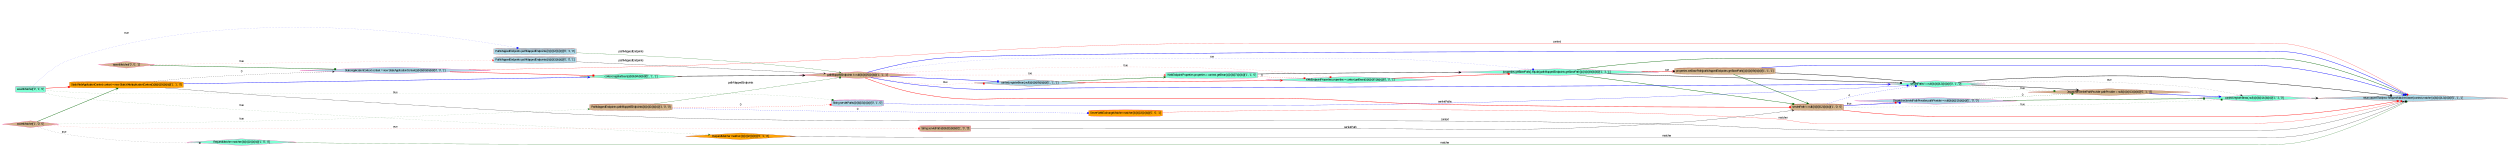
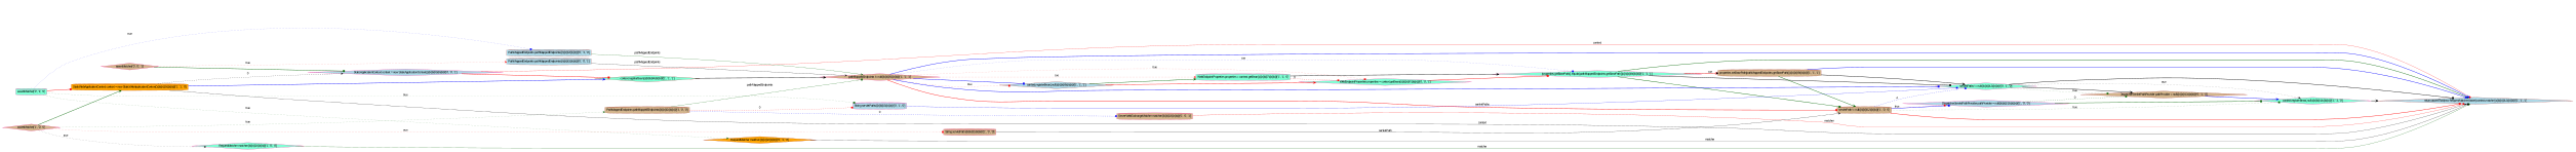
  digraph {
    fontname="Liberation Sans"
    rankdir=LR
    node [color=deeppink fillcolor=aquamarine fontname="Liberation Sans" shape=diamond style=filled]
    edge [arrowhead=box color=red fontname="Liberation Sans" style=bold]
    n1 [color=brown fillcolor=lightblue label="context.registerBean(,null)@@@6@@@['1', '1', '1']"]
    n2 [label="WebEndpointProperties properties = context.getBean()@@@7@@@['1', '1', '0']" shape=cylinder]
    n3 [label="WebEndpointProperties properties = context.getBean()@@@7@@@['0', '0', '1']"]
    n4 [label="!properties.getBasePath().equals(pathMappedEndpoints.getBasePath())@@@8@@@['1', '1', '1']"]
    n5 [label="context.registerBean(,null)@@@14@@@['1', '1', '0']"]
    n6 [color=brown fillcolor=lightblue label="return assertThat(new RequestMatcherAssert(context,matcher))@@@12@@@['1', '1', '1']"]
    n7 [fillcolor=lightblue label="String servletPaths@@@2@@@['0', '1', '0']" shape=cylinder]
    n8 [label="servletPaths != null@@@12@@@['0', '1', '0']"]
    n9 [color=brown fillcolor=tan label="DispatcherServletPathProvider pathProvider = null@@@13@@@['0', '1', '0']"]
    n10 [label="RequestMatcher matcher@@@2@@@['1', '0', '0']"]
    n11 [color=brown fillcolor=tan label="servletPath != null@@@12@@@['1', '0', '0']" shape=cylinder]
    n12 [color=brown fillcolor=tan label="properties.setBasePath(pathMappedEndpoints.getBasePath())@@@9@@@['1', '1', '1']" shape=cylinder]
    n13 [fillcolor=tan label="assertMatcher['0', '0', '1']"]
    n14 [fillcolor=lightblue label="StaticApplicationContext context = new StaticApplicationContext()@@@3@@@['0', '0', '1']"]
    n15 [color=brown fillcolor=lightblue label="PathMappedEndpoints pathMappedEndpoints@@@2@@@['0', '0', '1']" shape=cylinder]
    n16 [color=brown label="context.registerBean()@@@4@@@['1', '1', '1']"]
    n17 [fillcolor=tan label="pathMappedEndpoints != null@@@5@@@['1', '1', '1']"]
-   n18 [fillcolor=orange label="ServerWebExchangeMatcher matcher@@@2@@@['0', '0', '1']" shape=cylinder]
+   n18 [fillcolor=tan label="ServerWebExchangeMatcher matcher@@@2@@@['0', '0', '1']" shape=cylinder]
    n19 [fillcolor=lightblue label="DispatcherServletPathProvider pathProvider = null@@@13@@@['1', '0', '0']"]
    n20 [color=brown fillcolor=tan label="PathMappedEndpoints pathMappedEndpoints@@@2@@@['1', '0', '0']" shape=cylinder]
    n21 [color=brown fillcolor=lightblue label="PathMappedEndpoints pathMappedEndpoints@@@2@@@['0', '1', '0']" shape=cylinder]
    n22 [fillcolor=tan label="assertMatcher['1', '0', '0']"]
    n23 [fillcolor=tan label="String servletPath@@@2@@@['1', '0', '0']" shape=cylinder]
    n24 [color=brown fillcolor=orange label="StaticWebApplicationContext context = new StaticWebApplicationContext()@@@3@@@['1', '1', '0']" shape=cylinder]
    n25 [label="assertMatcher['0', '1', '0']" shape=cylinder]
    n26 [color=brown fillcolor=orange label="RequestMatcher matcher@@@2@@@['0', '1', '0']"]
    n1 -> n2 [arrowhead=vee color=darkgreen]
    n1 -> n3 [arrowhead=vee]
    n2 -> n3 [label=0 style=dashed]
    n2 -> n4 [arrowhead=vee color=black]
    n3 -> n4
    n4 -> n6 [color=darkgreen]
    n4 -> n8 [color=black]
    n4 -> n11 [color=darkgreen]
    n4 -> n12 [arrowhead=vee]
    n4 -> n12 [color=black label=true style=dotted]
    n5 -> n6 [arrowhead=vee color=black]
    n7 -> n8 [color=blue label=servletPaths style=solid]
    n8 -> n5 [arrowhead=vee color=black label=true style=dotted]
    n8 -> n6 [color=black]
    n8 -> n9 [color=darkgreen label=true style=dotted]
    n8 -> n9 [arrowhead=vee color=black]
    n9 -> n5 [arrowhead=vee color=blue]
    n10 -> n6 [color=darkgreen label=matcher style=solid]
    n11 -> n5 [color=darkgreen label=true style=dotted]
    n11 -> n6
    n11 -> n8 [color=blue label=4 style=dashed]
    n11 -> n19 [color=blue]
    n11 -> n19 [label=true style=dotted]
    n12 -> n6 [color=blue]
    n12 -> n8 [arrowhead=vee color=black]
    n12 -> n11 [arrowhead=vee color=darkgreen]
    n13 -> n14 [color=darkgreen]
    n13 -> n15 [arrowhead=vee label=true style=dotted]
    n14 -> n6 [label=context style=solid]
    n14 -> n16
    n15 -> n17 [arrowhead=vee color=black label=pathMappedEndpoints style=solid]
    n16 -> n17 [arrowhead=vee color=black]
    n17 -> n1 [color=blue]
    n17 -> n1 [label=true style=dotted]
    n17 -> n2 [arrowhead=vee label=true style=dotted]
    n17 -> n3 [label=true style=dotted]
    n17 -> n4 [color=blue label=true style=dotted]
    n17 -> n6 [arrowhead=vee color=blue]
-   n17 -> n8 [arrowhead=vee color=blue]
+   n17 -> n8 [color=blue]
    n17 -> n11
    n18 -> n6 [label=matcher style=solid]
    n19 -> n5 [color=darkgreen]
    n19 -> n9 [color=darkgreen label=0 style=dashed]
    n20 -> n7 [label=0 style=dashed]
    n20 -> n17 [color=darkgreen label=pathMappedEndpoints style=solid]
    n20 -> n18 [color=blue label=0 style=dashed]
    n21 -> n17 [arrowhead=vee color=darkgreen label=pathMappedEndpoints style=solid]
    n22 -> n10 [arrowhead=vee color=black label=true style=dotted]
    n22 -> n20 [arrowhead=vee color=darkgreen label=true style=dotted]
    n22 -> n23 [label=true style=dotted]
    n22 -> n24 [arrowhead=vee color=darkgreen]
    n23 -> n11 [arrowhead=vee color=black label=servletPath style=solid]
    n24 -> n6 [arrowhead=vee color=black label=context style=solid]
    n24 -> n14 [arrowhead=vee color=black label=0 style=dashed]
    n24 -> n16 [arrowhead=vee color=blue]
    n25 -> n7 [color=darkgreen label=true style=dotted]
    n25 -> n21 [color=blue label=true style=dotted]
    n25 -> n24
    n25 -> n26 [arrowhead=vee color=darkgreen label=true style=dotted]
    n26 -> n6 [color=black label=matcher style=solid]
  }
